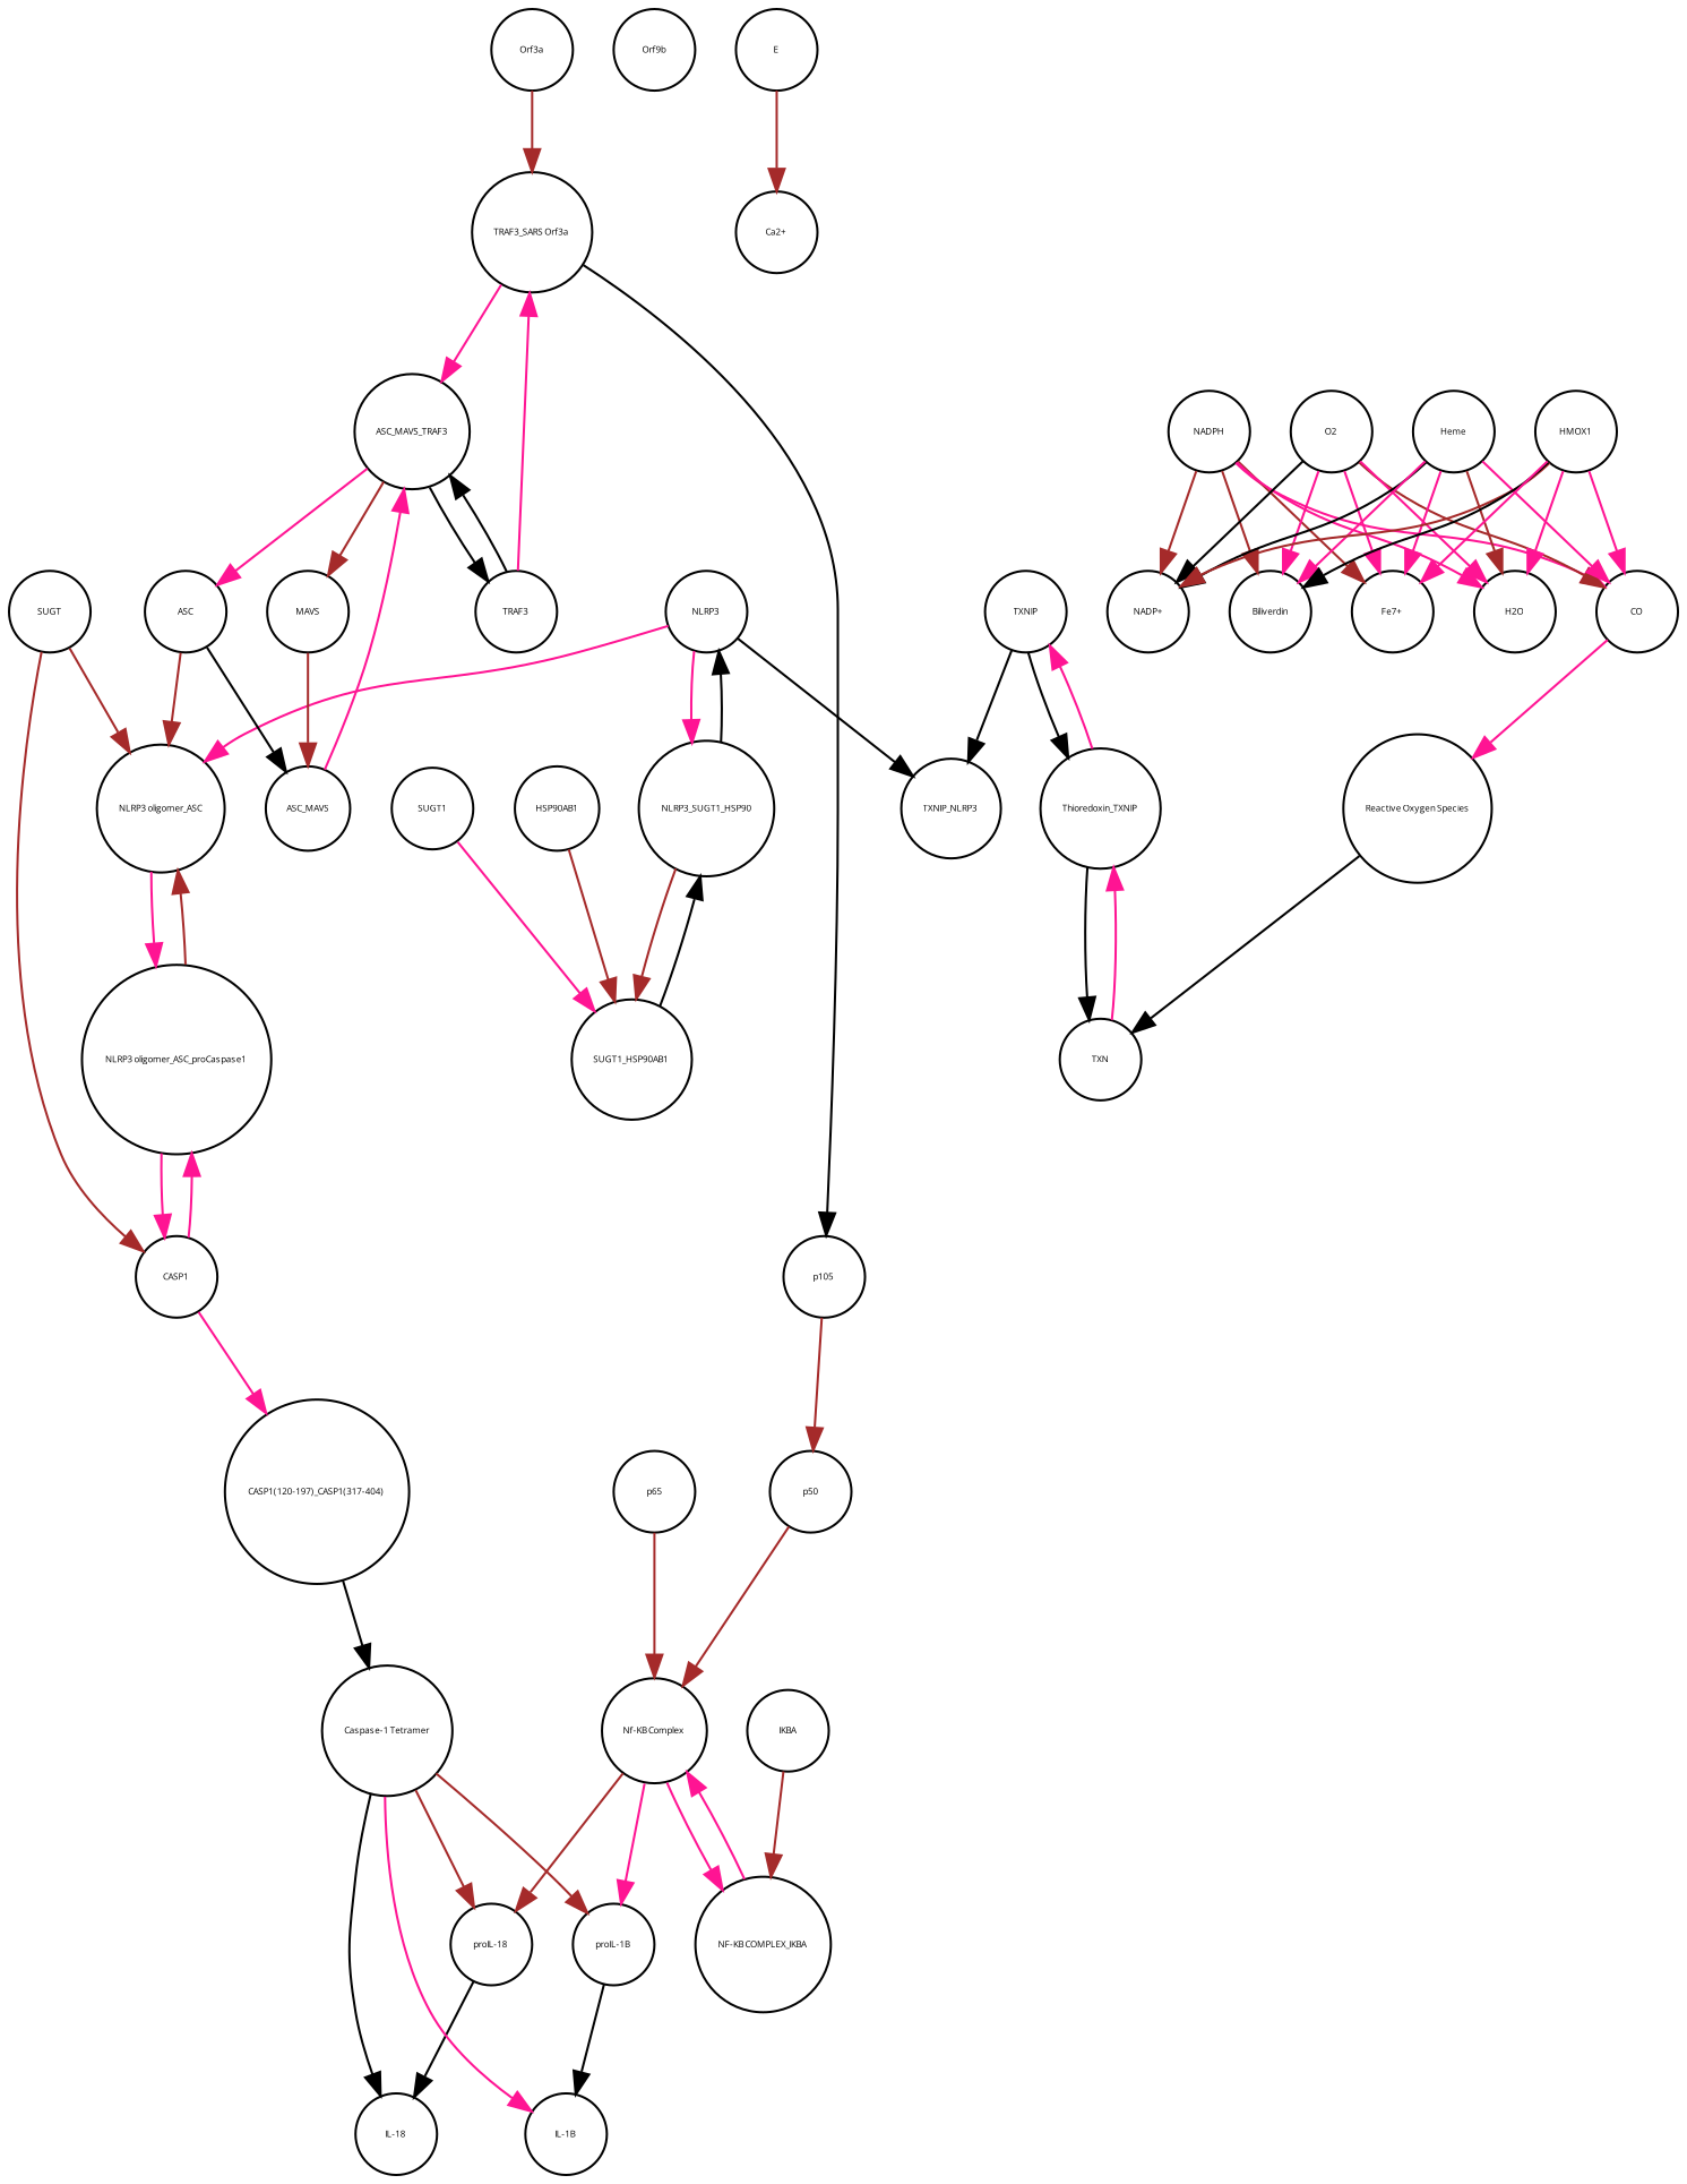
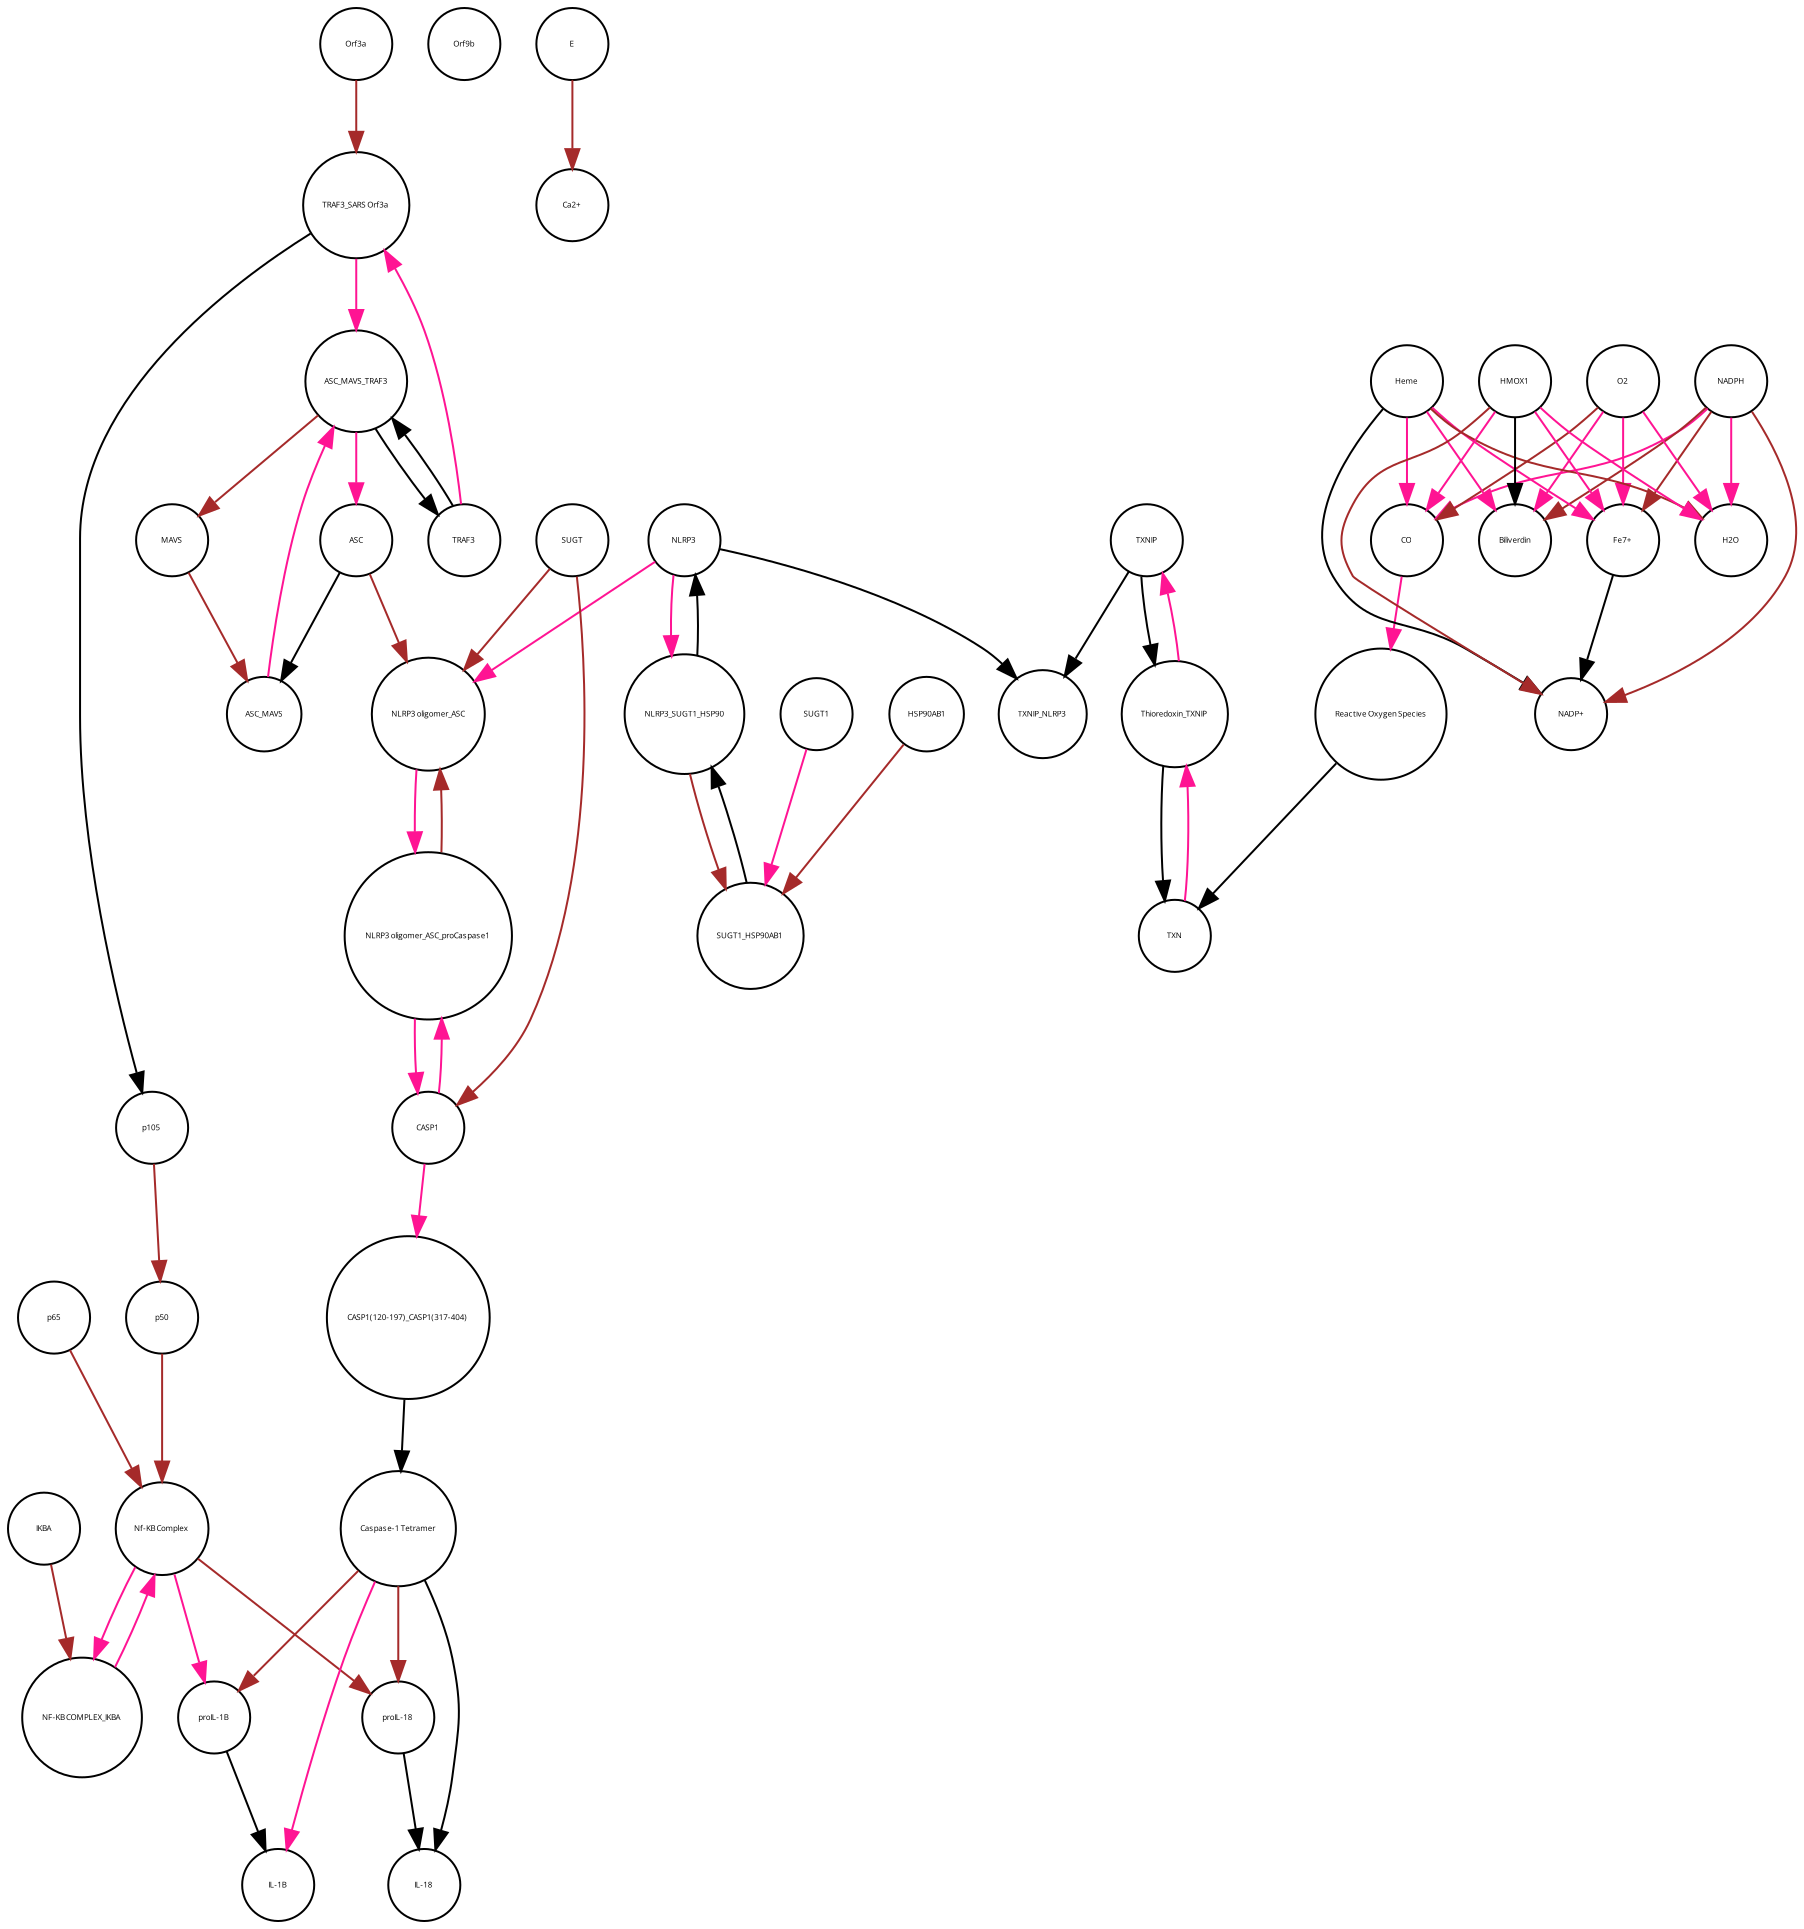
  strict digraph {
    fontname="Open Sans"
    node [annotation=urn_miriam_uniprot_P19838 bipartite=0 cls=macromolecule fontname="Open Sans" fontsize=4 shape=circle]
    edge [color=deeppink fontname="Open Sans" interaction_type=production]
    n1 [annotation=urn_miriam_uniprot_Q14116 label="proIL-18"]
    n2 [annotation=urn_miriam_uniprot_Q14116 label="IL-18"]
    n3 [annotation="urn_miriam_obo.chebi_CHEBI%3A16474" cls="simple chemical" label=NADPH]
    n4 [annotation="urn_miriam_obo.chebi_CHEBI%3A18009" cls="simple chemical" label="NADP+"]
    n5 [annotation="urn_miriam_obo.chebi_CHEBI%3A17245" cls="simple chemical" label=CO]
    n6 [annotation="urn_miriam_obo.chebi_CHEBI%3A17033" cls="simple chemical" label=Biliverdin]
    n7 [annotation="urn_miriam_obo.chebi_CHEBI%3A29033" cls="simple chemical" label="Fe7+"]
    n8 [annotation="urn_miriam_obo.chebi_CHEBI%3A15377" cls="simple chemical" label=H2O]
    n9 [annotation="urn_miriam_obo.chebi_CHEBI%3A26523" cls="simple chemical" label="Reactive Oxygen Species"]
    n10 [annotation="urn_miriam_uniprot_P08238|urn_miriam_uniprot_Q9Y2Z0" cls=complex label=SUGT1_HSP90AB1]
    n11 [annotation="urn_miriam_uniprot_P08238|urn_miriam_uniprot_Q96P20|urn_miriam_uniprot_Q9Y2Z0" cls=complex label=NLRP3_SUGT1_HSP90]
    n12 [annotation=urn_miriam_uniprot_Q96P20 label=NLRP3]
    n13 [annotation="urn_miriam_taxonomy_694009|urn_miriam_uniprot_P59636" label=Orf9b]
    n14 [annotation="urn_miriam_uniprot_P10599|urn_miriam_uniprot_Q9H3M7" cls=complex label=Thioredoxin_TXNIP]
    n15 [annotation=urn_miriam_uniprot_P10599 label=TXN]
    n16 [annotation=urn_miriam_uniprot_Q9H3M7 label=TXNIP]
    n17 [annotation="urn_miriam_uniprot_Q9H3M7|urn_miriam_uniprot_Q96P20" cls=complex label=TXNIP_NLRP3]
    n18 [annotation="urn_miriam_obo.chebi_CHEBI%3A15379" cls="simple chemical" label=O2]
    n19 [annotation="urn_miriam_uniprot_P59637|urn_miriam_taxonomy_694009" label=E]
    n20 [annotation="urn_miriam_obo.chebi_CHEBI%3A29108" cls="simple chemical" label="Ca2+"]
    n21 [annotation="urn_miriam_pubmed_25847972|urn_miriam_uniprot_Q9ULZ3|urn_miriam_uniprot_Q13114" cls=complex label=ASC_MAVS_TRAF3]
    n22 [annotation=urn_miriam_uniprot_Q9ULZ3 label=ASC]
    n23 [annotation=urn_miriam_uniprot_Q13114 label=TRAF3]
    n24 [annotation=urn_miriam_uniprot_Q7Z434 label=MAVS]
    n25 [annotation=urn_miriam_uniprot_Q9ULZ3 cls=complex label=ASC_MAVS]
    n26 [annotation="urn_miriam_uniprot_Q9ULZ3|urn_miriam_uniprot_Q96P20" cls=complex label="NLRP3 oligomer_ASC"]
    n27 [annotation="urn_miriam_uniprot_P59632|urn_miriam_uniprot_Q13114|urn_miriam_taxonomy_694009" cls=complex label="TRAF3_SARS Orf3a"]
    n28 [label=p105]
    n29 [label=p50]
    n30 [annotation=urn_miriam_uniprot_P08311 label=SUGT]
    n31 [annotation=urn_miriam_uniprot_P29466 label=CASP1]
    n32 [annotation="urn_miriam_uniprot_P29466|urn_miriam_uniprot_Q9ULZ3|urn_miriam_uniprot_Q96P20" cls=complex label="NLRP3 oligomer_ASC_proCaspase1"]
    n33 [annotation=urn_miriam_uniprot_P29466 cls=complex label="CASP1(120-197)_CASP1(317-404)"]
    n34 [cls=complex label="NF-KB COMPLEX_IKBA"]
    n35 [annotation="urn_miriam_uniprot_P19838|urn_miriam_uniprot_Q00653" cls=complex label="Nf-KB Complex"]
    n36 [annotation=urn_miriam_uniprot_P01584 label="proIL-1B"]
    n37 [annotation=urn_miriam_uniprot_P01584 label="IL-1B"]
    n38 [annotation="urn_miriam_uniprot_P59632|urn_miriam_taxonomy_694009" label=Orf3a]
    n39 [annotation=urn_miriam_uniprot_P08238 label=HSP90AB1]
    n40 [annotation=urn_miriam_uniprot_Q00653 label=p65]
    n41 [label=IKBA annotation=""]
    n42 [annotation="urn_miriam_obo.chebi_CHEBI%3A30413" cls="simple chemical" label=Heme]
    n43 [annotation=urn_miriam_uniprot_P09601 label=HMOX1]
    n44 [annotation=urn_miriam_uniprot_Q9Y2Z0 label=SUGT1]
    n45 [annotation=urn_miriam_uniprot_P29466 cls="complex multimer" label="Caspase-1 Tetramer"]
    n1 -> n2 [color=black]
    n3 -> n4 [color=brown]
    n3 -> n5
    n3 -> n6 [color=brown]
    n3 -> n7 [color=brown]
    n3 -> n8
    n5 -> n9 [annotation="urn_miriam_pubmed_28356568|urn_miriam_pubmed_25770182" interaction_type=inhibition]
    n9 -> n15 [color=black interaction_type="necessary stimulation"]
    n10 -> n11 [color=black]
    n11 -> n10 [color=brown]
    n11 -> n12 [color=black]
    n12 -> n11
    n12 -> n17 [color=black]
    n12 -> n26
    n14 -> n15 [color=black]
    n14 -> n16
    n15 -> n14
    n16 -> n14 [color=black]
    n16 -> n17 [color=black]
-   n18 -> n4 [color=black]
+   n7 -> n4 [color=black]
    n18 -> n5 [color=brown]
    n18 -> n6
    n18 -> n7
    n18 -> n8
    n19 -> n20 [annotation="urn_miriam_pubmed_26331680|urn_miriam_doi_10.1016%2Fj.bbrc.2020.05.206|urn_miriam_taxonomy_392815" color=brown interaction_type=catalysis]
    n21 -> n22
    n21 -> n23 [color=black]
    n21 -> n24 [color=brown]
    n22 -> n25 [color=black]
    n22 -> n26 [color=brown]
    n23 -> n21 [color=black]
    n23 -> n27
    n24 -> n25 [color=brown]
    n25 -> n21
    n26 -> n32
    n27 -> n21 [annotation="urn_miriam_pubmed_25847972|urn_miriam_pubmed_31034780|urn_miriam_taxonomy_9606" interaction_type=catalysis]
    n27 -> n28 [annotation="urn_miriam_pubmed_31034780|urn_miriam_taxonomy_9606" color=black interaction_type=catalysis]
    n28 -> n29 [color=brown]
    n29 -> n35 [color=brown]
    n30 -> n26 [color=brown interaction_type=catalysis]
    n30 -> n31 [color=brown interaction_type=catalysis]
    n31 -> n32
    n31 -> n33
    n32 -> n26 [color=brown]
    n32 -> n31
    n33 -> n45 [color=black]
    n34 -> n35 [interaction_type=inhibition]
    n35 -> n1 [annotation=urn_miriam_pubmed_31034780 color=brown interaction_type=catalysis]
    n35 -> n34
    n35 -> n36 [annotation=urn_miriam_pubmed_31034780 interaction_type=catalysis]
    n36 -> n37 [color=black]
    n38 -> n27 [color=brown]
    n39 -> n10 [color=brown]
    n40 -> n35 [color=brown]
    n41 -> n34 [color=brown]
    n42 -> n4 [color=black]
    n42 -> n5
    n42 -> n6
    n42 -> n7
    n42 -> n8 [color=brown]
    n43 -> n4 [color=brown interaction_type=catalysis]
    n43 -> n5 [interaction_type=catalysis]
    n43 -> n6 [color=black interaction_type=catalysis]
    n43 -> n7 [interaction_type=catalysis]
    n43 -> n8 [interaction_type=catalysis]
    n44 -> n10
    n45 -> n1 [color=brown interaction_type=catalysis]
    n45 -> n2 [color=black interaction_type=catalysis]
    n45 -> n36 [color=brown interaction_type=catalysis]
    n45 -> n37 [interaction_type=catalysis]
  }
